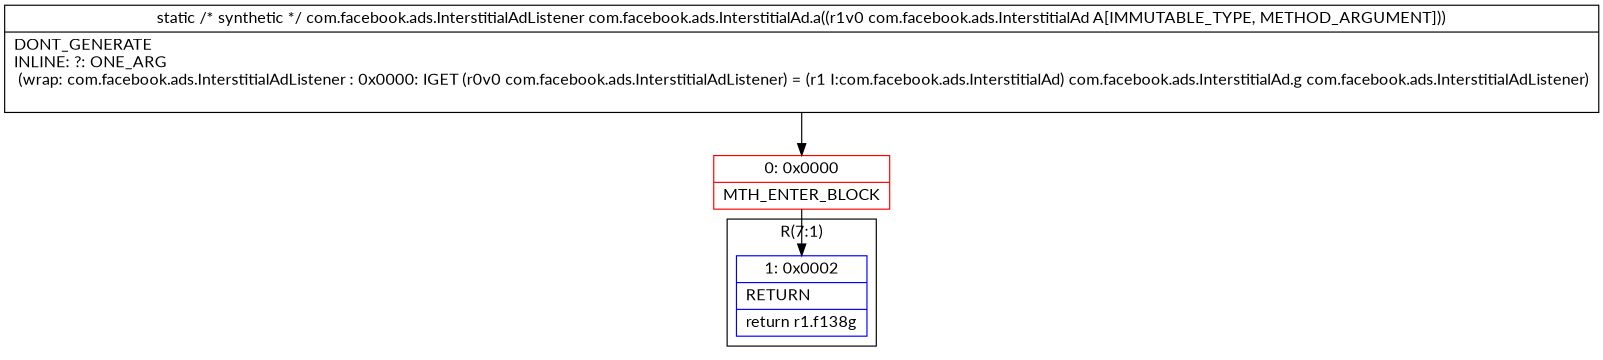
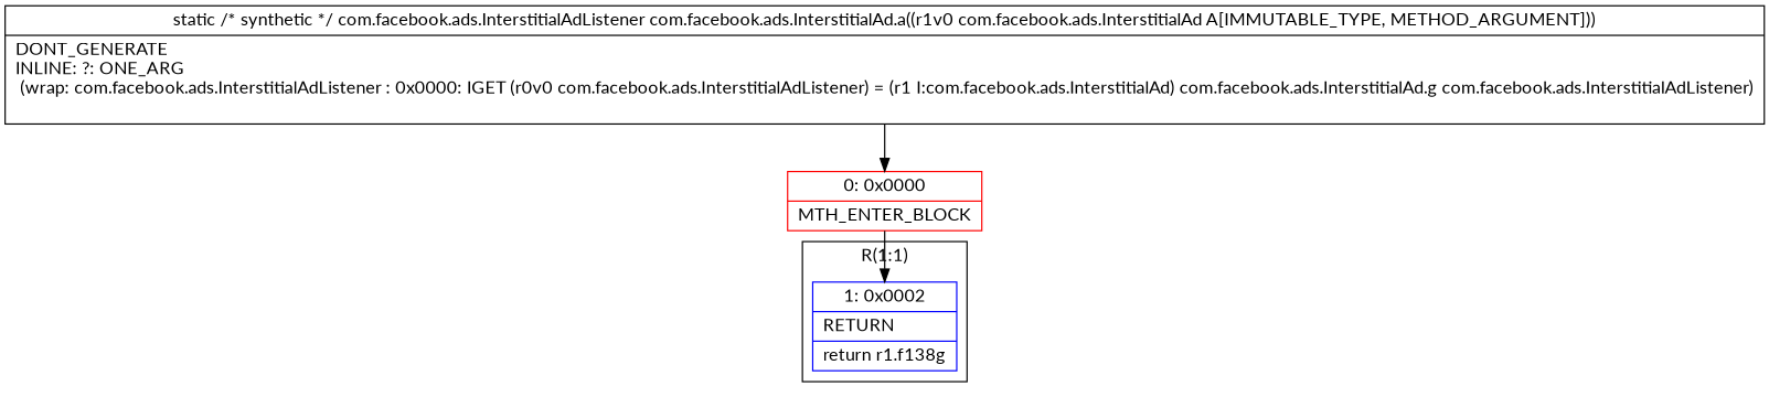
  digraph {
    fontname=Lato
    node [shape=record fontname=Lato]
    edge [fontname=Lato]
    n1 [color=blue label="{1\:\ 0x0002|RETURN\l|return r1.f138g\l}"]
    n2 [color=red label="{0\:\ 0x0000|MTH_ENTER_BLOCK\l}"]
    n3 [label="{static \/* synthetic *\/ com.facebook.ads.InterstitialAdListener com.facebook.ads.InterstitialAd.a((r1v0 com.facebook.ads.InterstitialAd A[IMMUTABLE_TYPE, METHOD_ARGUMENT]))  | DONT_GENERATE\lINLINE: ?: ONE_ARG  \l  (wrap: com.facebook.ads.InterstitialAdListener : 0x0000: IGET  (r0v0 com.facebook.ads.InterstitialAdListener) = (r1 I:com.facebook.ads.InterstitialAd) com.facebook.ads.InterstitialAd.g com.facebook.ads.InterstitialAdListener)\l\l}"]
    subgraph cluster_1 {
-     label="R(7:1)"
+     label="R(1:1)"
      n1
    }
    n2 -> n1
    n3 -> n2
  }
